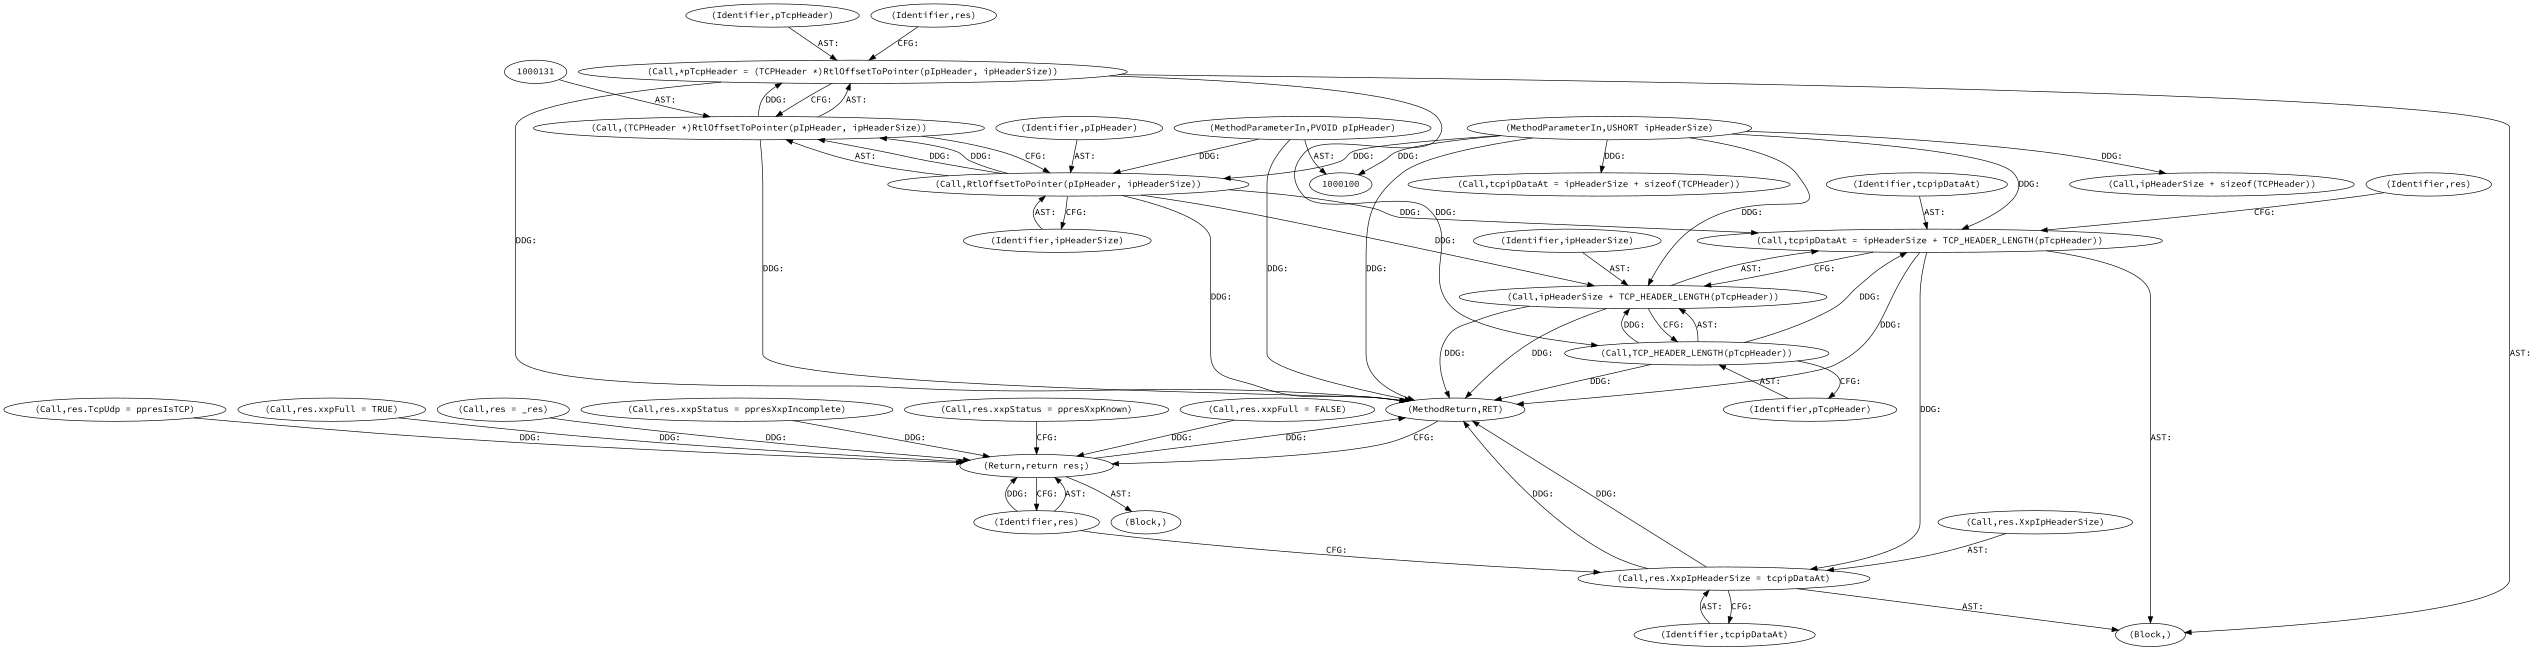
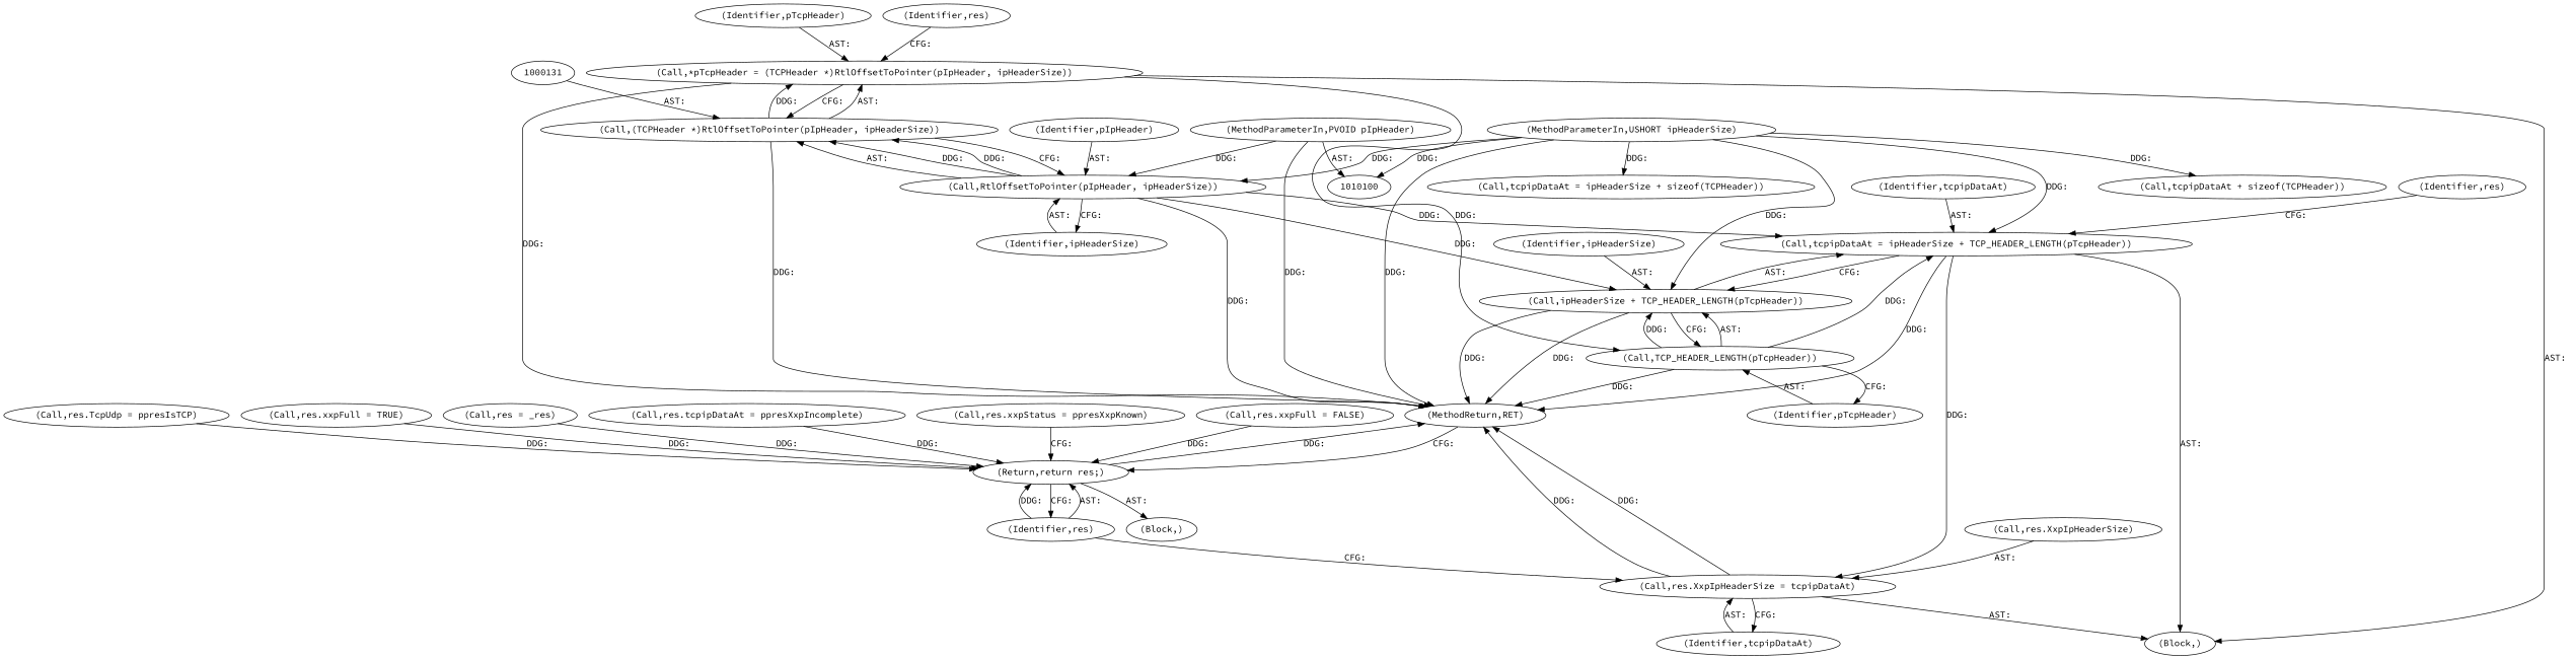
  digraph {
    fontname="Source Code Pro"
    node [fontname="Source Code Pro"]
    edge [fontname="Source Code Pro"]
    n1 [label="(Call,*pTcpHeader = (TCPHeader *)RtlOffsetToPointer(pIpHeader, ipHeaderSize))"]
    n2 [label="(Call,(TCPHeader *)RtlOffsetToPointer(pIpHeader, ipHeaderSize))"]
    n3 [label="(Call,TCP_HEADER_LENGTH(pTcpHeader))"]
    n4 [label="(MethodReturn,RET)"]
    n5 [label="(Block,)"]
    n6 [label="(Call,RtlOffsetToPointer(pIpHeader, ipHeaderSize))"]
    n7 [label="(Call,tcpipDataAt = ipHeaderSize + TCP_HEADER_LENGTH(pTcpHeader))"]
    n8 [label="(Call,ipHeaderSize + TCP_HEADER_LENGTH(pTcpHeader))"]
    n9 [label="(Identifier,pTcpHeader)"]
    n10 [label="(Return,return res;)"]
    n11 [label="(Identifier,ipHeaderSize)"]
    n12 [label="(Call,res.XxpIpHeaderSize = tcpipDataAt)"]
    n13 [label="(MethodParameterIn,PVOID pIpHeader)"]
-   1000100
+   1000100 [label=1010100]
    n15 [label="(MethodParameterIn,USHORT ipHeaderSize)"]
-   n16 [label="(Call,ipHeaderSize + sizeof(TCPHeader))"]
+   n16 [label="(Call,tcpipDataAt + sizeof(TCPHeader))"]
    n17 [label="(Call,tcpipDataAt = ipHeaderSize + sizeof(TCPHeader))"]
    n18 [label="(Identifier,tcpipDataAt)"]
    n19 [label="(Block,)"]
    n20 [label="(Identifier,res)"]
    n21 [label="(Call,res.TcpUdp = ppresIsTCP)"]
    n22 [label="(Call,res.xxpFull = TRUE)"]
    n23 [label="(Identifier,res)"]
    n24 [label="(Call,res = _res)"]
-   n25 [label="(Call,res.xxpStatus = ppresXxpIncomplete)"]
+   n25 [label="(Call,res.tcpipDataAt = ppresXxpIncomplete)"]
    n26 [label="(Identifier,pTcpHeader)"]
    n27 [label="(Call,res.xxpStatus = ppresXxpKnown)"]
    n28 [label="(Call,res.xxpFull = FALSE)"]
    n29 [label="(Identifier,pIpHeader)"]
    n30 [label="(Call,res.XxpIpHeaderSize)"]
    n31 [label="(Identifier,res)"]
    n32 [label="(Identifier,ipHeaderSize)"]
    n33 [label="(Identifier,tcpipDataAt)"]
    1000131
    n1 -> n2 [label="CFG: "]
    n1 -> n3 [label="DDG: "]
    n1 -> n4 [label="DDG: "]
    n1 -> n5 [label="AST: "]
    n2 -> n1 [label="AST: "]
    n2 -> n1 [label="DDG: "]
    n2 -> n4 [label="DDG: "]
    n2 -> n6 [label="CFG: "]
    n3 -> n4 [label="DDG: "]
    n3 -> n7 [label="DDG: "]
    n3 -> n8 [label="AST: "]
    n3 -> n8 [label="DDG: "]
    n3 -> n9 [label="CFG: "]
    n4 -> n10 [label="CFG: "]
    n6 -> n2 [label="AST: "]
    n6 -> n2 [label="DDG: "]
    n6 -> n2 [label="DDG: "]
    n6 -> n4 [label="DDG: "]
    n6 -> n7 [label="DDG: "]
    n6 -> n8 [label="DDG: "]
    n6 -> n11 [label="CFG: "]
    n7 -> n4 [label="DDG: "]
    n7 -> n5 [label="AST: "]
    n7 -> n8 [label="CFG: "]
    n7 -> n12 [label="DDG: "]
    n8 -> n3 [label="CFG: "]
    n8 -> n4 [label="DDG: "]
    n8 -> n4 [label="DDG: "]
    n8 -> n7 [label="AST: "]
    n9 -> n3 [label="AST: "]
    n10 -> n4 [label="DDG: "]
    n10 -> n19 [label="AST: "]
    n10 -> n20 [label="CFG: "]
    n11 -> n6 [label="AST: "]
    n12 -> n4 [label="DDG: "]
    n12 -> n4 [label="DDG: "]
    n12 -> n5 [label="AST: "]
    n12 -> n18 [label="CFG: "]
    n13 -> n4 [label="DDG: "]
    n13 -> n6 [label="DDG: "]
    n13 -> 1000100 [label="AST: "]
    n15 -> n4 [label="DDG: "]
    n15 -> n6 [label="DDG: "]
    n15 -> n7 [label="DDG: "]
    n15 -> n8 [label="DDG: "]
    n15 -> 1000100 [label="DDG: "]
    n15 -> n16 [label="DDG: "]
    n15 -> n17 [label="DDG: "]
    n18 -> n12 [label="AST: "]
    n20 -> n10 [label="AST: "]
    n20 -> n10 [label="DDG: "]
    n20 -> n12 [label="CFG: "]
    n21 -> n10 [label="DDG: "]
    n22 -> n10 [label="DDG: "]
    n23 -> n7 [label="CFG: "]
    n24 -> n10 [label="DDG: "]
    n25 -> n10 [label="DDG: "]
    n26 -> n1 [label="AST: "]
    n27 -> n10 [label="CFG: "]
    n28 -> n10 [label="DDG: "]
    n29 -> n6 [label="AST: "]
    n30 -> n12 [label="AST: "]
    n31 -> n1 [label="CFG: "]
    n32 -> n8 [label="AST: "]
    n33 -> n7 [label="AST: "]
    1000131 -> n2 [label="AST: "]
  }
